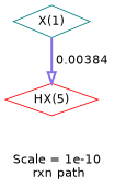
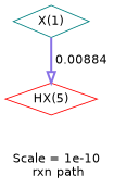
  digraph {
    fontname=Helvetica
    label="Scale = 1e-10\l rxn path"
    node [fontname=Helvetica shape=diamond]
    n1 [label="X(1)" color=teal]
    n2 [label="HX(5)" color=red]
-   n1 -> n2 [arrowsize=1.22 color="0.7, 0.509, 0.9" fontname=Helvetica label=" 0.00384" style="setlinewidth(2.43)" arrowhead=onormal]
+   n1 -> n2 [arrowsize=1.22 color="0.7, 0.509, 0.9" fontname=Helvetica label=" 0.00884" style="setlinewidth(2.43)" arrowhead=onormal]
  }
